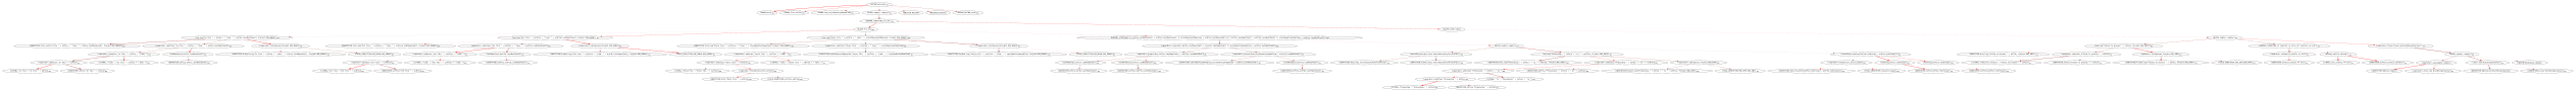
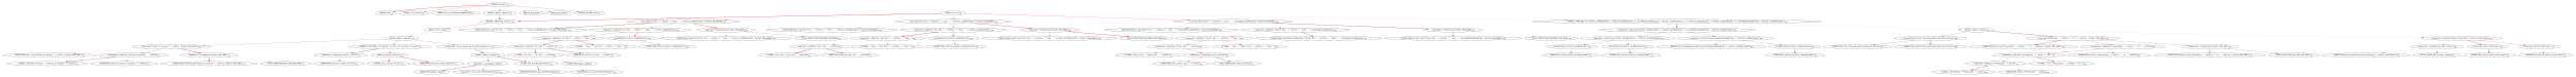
  digraph {
    fontname="JetBrains Mono"
    node [fontname="JetBrains Mono"]
    edge [color=brown fontname="JetBrains Mono" style=bold]
    n1 [label=<(METHOD,process)<SUB>301</SUB>>]
    n2 [label=<(PARAM,this)<SUB>301</SUB>>]
    n3 [label=<(PARAM,File inFile)<SUB>301</SUB>>]
    n4 [label=<(PARAM,long styleSheetLastModified)<SUB>301</SUB>>]
    n5 [label=<(BLOCK,&lt;empty&gt;,&lt;empty&gt;)<SUB>301</SUB>>]
    n6 [label=<(MODIFIER,PRIVATE)>]
    n7 [label=<(MODIFIER,VIRTUAL)>]
    n8 [label=<(METHOD_RETURN,void)<SUB>301</SUB>>]
    n9 [label=<(CONTROL_STRUCTURE,try,try)<SUB>302</SUB>>]
    n10 [label=<(BLOCK,try,try)<SUB>302</SUB>>]
    n11 [label=<(BLOCK,catch,catch)>]
    n12 [label=<(log,log(&quot;In file &quot; + inFile + &quot; time: &quot; + inFile.lastModified(), Project.MSG_DEBUG))<SUB>303</SUB>>]
    n13 [label=<(log,log(&quot;Out file &quot; + outFile + &quot; time: &quot; + outFile.lastModified(), Project.MSG_DEBUG))<SUB>304</SUB>>]
    n14 [label=<(log,log(&quot;Style file &quot; + xslFile + &quot; time: &quot; + styleSheetLastModified, Project.MSG_DEBUG))<SUB>305</SUB>>]
    n15 [label=<(CONTROL_STRUCTURE,if (inFile.lastModified() &gt; outFile.lastModified() || styleSheetLastModified &gt; outFile.lastModified()),if (inFile.lastModified() &gt; outFile.lastModified() || styleSheetLastModified &gt; outFile.lastModified()))<SUB>306</SUB>>]
    n16 [label=<(BLOCK,&lt;empty&gt;,&lt;empty&gt;)<SUB>312</SUB>>]
    n17 [label=<(IDENTIFIER,this,log(&quot;In file &quot; + inFile + &quot; time: &quot; + inFile.lastModified(), Project.MSG_DEBUG))<SUB>303</SUB>>]
    n18 [label=<(&lt;operator&gt;.addition,&quot;In file &quot; + inFile + &quot; time: &quot; + inFile.lastModified())<SUB>303</SUB>>]
    n19 [label=<(&lt;operator&gt;.fieldAccess,Project.MSG_DEBUG)<SUB>303</SUB>>]
    n20 [label=<(IDENTIFIER,this,log(&quot;Out file &quot; + outFile + &quot; time: &quot; + outFile.lastModified(), Project.MSG_DEBUG))<SUB>304</SUB>>]
    n21 [label=<(&lt;operator&gt;.addition,&quot;Out file &quot; + outFile + &quot; time: &quot; + outFile.lastModified())<SUB>304</SUB>>]
    n22 [label=<(&lt;operator&gt;.fieldAccess,Project.MSG_DEBUG)<SUB>304</SUB>>]
    n23 [label=<(IDENTIFIER,this,log(&quot;Style file &quot; + xslFile + &quot; time: &quot; + styleSheetLastModified, Project.MSG_DEBUG))<SUB>305</SUB>>]
    n24 [label=<(&lt;operator&gt;.addition,&quot;Style file &quot; + xslFile + &quot; time: &quot; + styleSheetLastModified)<SUB>305</SUB>>]
    n25 [label=<(&lt;operator&gt;.fieldAccess,Project.MSG_DEBUG)<SUB>305</SUB>>]
    n26 [label=<(&lt;operator&gt;.logicalOr,inFile.lastModified() &gt; outFile.lastModified() || styleSheetLastModified &gt; outFile.lastModified())<SUB>306</SUB>>]
    n27 [label=<(BLOCK,&lt;empty&gt;,&lt;empty&gt;)<SUB>307</SUB>>]
    n28 [label=<(&lt;operator&gt;.addition,&quot;In file &quot; + inFile + &quot; time: &quot;)<SUB>303</SUB>>]
    n29 [label=<(lastModified,inFile.lastModified())<SUB>303</SUB>>]
    n30 [label=<(IDENTIFIER,Project,log(&quot;In file &quot; + inFile + &quot; time: &quot; + inFile.lastModified(), Project.MSG_DEBUG))<SUB>303</SUB>>]
    n31 [label=<(FIELD_IDENTIFIER,MSG_DEBUG,MSG_DEBUG)<SUB>303</SUB>>]
    n32 [label=<(&lt;operator&gt;.addition,&quot;In file &quot; + inFile)<SUB>303</SUB>>]
    n33 [label=<(LITERAL,&quot; time: &quot;,&quot;In file &quot; + inFile + &quot; time: &quot;)<SUB>303</SUB>>]
    n34 [label=<(IDENTIFIER,inFile,inFile.lastModified())<SUB>303</SUB>>]
    n35 [label=<(LITERAL,&quot;In file &quot;,&quot;In file &quot; + inFile)<SUB>303</SUB>>]
    n36 [label=<(IDENTIFIER,inFile,&quot;In file &quot; + inFile)<SUB>303</SUB>>]
    n37 [label=<(&lt;operator&gt;.addition,&quot;Out file &quot; + outFile + &quot; time: &quot;)<SUB>304</SUB>>]
    n38 [label=<(lastModified,outFile.lastModified())<SUB>304</SUB>>]
    n39 [label=<(IDENTIFIER,Project,log(&quot;Out file &quot; + outFile + &quot; time: &quot; + outFile.lastModified(), Project.MSG_DEBUG))<SUB>304</SUB>>]
    n40 [label=<(FIELD_IDENTIFIER,MSG_DEBUG,MSG_DEBUG)<SUB>304</SUB>>]
    n41 [label=<(&lt;operator&gt;.addition,&quot;Out file &quot; + outFile)<SUB>304</SUB>>]
    n42 [label=<(LITERAL,&quot; time: &quot;,&quot;Out file &quot; + outFile + &quot; time: &quot;)<SUB>304</SUB>>]
    n43 [label=<(IDENTIFIER,outFile,outFile.lastModified())<SUB>304</SUB>>]
    n44 [label=<(LITERAL,&quot;Out file &quot;,&quot;Out file &quot; + outFile)<SUB>304</SUB>>]
    n45 [label=<(IDENTIFIER,outFile,&quot;Out file &quot; + outFile)<SUB>304</SUB>>]
    n46 [label=<(&lt;operator&gt;.addition,&quot;Style file &quot; + xslFile + &quot; time: &quot;)<SUB>305</SUB>>]
    n47 [label=<(IDENTIFIER,styleSheetLastModified,&quot;Style file &quot; + xslFile + &quot; time: &quot; + styleSheetLastModified)<SUB>305</SUB>>]
    n48 [label=<(IDENTIFIER,Project,log(&quot;Style file &quot; + xslFile + &quot; time: &quot; + styleSheetLastModified, Project.MSG_DEBUG))<SUB>305</SUB>>]
    n49 [label=<(FIELD_IDENTIFIER,MSG_DEBUG,MSG_DEBUG)<SUB>305</SUB>>]
    n50 [label=<(&lt;operator&gt;.addition,&quot;Style file &quot; + xslFile)<SUB>305</SUB>>]
    n51 [label=<(LITERAL,&quot; time: &quot;,&quot;Style file &quot; + xslFile + &quot; time: &quot;)<SUB>305</SUB>>]
    n52 [label=<(LITERAL,&quot;Style file &quot;,&quot;Style file &quot; + xslFile)<SUB>305</SUB>>]
    n53 [label=<(&lt;operator&gt;.fieldAccess,this.xslFile)<SUB>305</SUB>>]
    n54 [label=<(IDENTIFIER,this,&quot;Style file &quot; + xslFile)<SUB>305</SUB>>]
    n55 [label=<(FIELD_IDENTIFIER,xslFile,xslFile)<SUB>305</SUB>>]
    n56 [label=<(&lt;operator&gt;.greaterThan,inFile.lastModified() &gt; outFile.lastModified())<SUB>306</SUB>>]
    n57 [label=<(&lt;operator&gt;.greaterThan,styleSheetLastModified &gt; outFile.lastModified())<SUB>307</SUB>>]
    n58 [label=<(ensureDirectoryFor,this.ensureDirectoryFor(outFile))<SUB>308</SUB>>]
    n59 [label=<(log,log(&quot;Processing &quot; + inFile + &quot; to &quot; + outFile, Project.MSG_INFO))<SUB>309</SUB>>]
    n60 [label=<(transform,transform(inFile.toString(), outFile.toString()))<SUB>310</SUB>>]
    n61 [label=<(lastModified,inFile.lastModified())<SUB>306</SUB>>]
    n62 [label=<(lastModified,outFile.lastModified())<SUB>306</SUB>>]
    n63 [label=<(IDENTIFIER,styleSheetLastModified,styleSheetLastModified &gt; outFile.lastModified())<SUB>307</SUB>>]
    n64 [label=<(lastModified,outFile.lastModified())<SUB>307</SUB>>]
    n65 [label=<(IDENTIFIER,inFile,inFile.lastModified())<SUB>306</SUB>>]
    n66 [label=<(IDENTIFIER,outFile,outFile.lastModified())<SUB>306</SUB>>]
    n67 [label=<(IDENTIFIER,outFile,outFile.lastModified())<SUB>307</SUB>>]
    n68 [label=<(IDENTIFIER,this,this.ensureDirectoryFor(outFile))<SUB>308</SUB>>]
    n69 [label=<(IDENTIFIER,outFile,this.ensureDirectoryFor(outFile))<SUB>308</SUB>>]
    n70 [label=<(IDENTIFIER,this,log(&quot;Processing &quot; + inFile + &quot; to &quot; + outFile, Project.MSG_INFO))<SUB>309</SUB>>]
    n71 [label=<(&lt;operator&gt;.addition,&quot;Processing &quot; + inFile + &quot; to &quot; + outFile)<SUB>309</SUB>>]
    n72 [label=<(&lt;operator&gt;.fieldAccess,Project.MSG_INFO)<SUB>309</SUB>>]
    n73 [label=<(&lt;operator&gt;.fieldAccess,this.liaison)<SUB>310</SUB>>]
    n74 [label=<(toString,inFile.toString())<SUB>310</SUB>>]
    n75 [label=<(toString,outFile.toString())<SUB>310</SUB>>]
    n76 [label=<(&lt;operator&gt;.addition,&quot;Processing &quot; + inFile + &quot; to &quot;)<SUB>309</SUB>>]
    n77 [label=<(IDENTIFIER,outFile,&quot;Processing &quot; + inFile + &quot; to &quot; + outFile)<SUB>309</SUB>>]
    n78 [label=<(IDENTIFIER,Project,log(&quot;Processing &quot; + inFile + &quot; to &quot; + outFile, Project.MSG_INFO))<SUB>309</SUB>>]
    n79 [label=<(FIELD_IDENTIFIER,MSG_INFO,MSG_INFO)<SUB>309</SUB>>]
    n80 [label=<(&lt;operator&gt;.addition,&quot;Processing &quot; + inFile)<SUB>309</SUB>>]
    n81 [label=<(LITERAL,&quot; to &quot;,&quot;Processing &quot; + inFile + &quot; to &quot;)<SUB>309</SUB>>]
    n82 [label=<(LITERAL,&quot;Processing &quot;,&quot;Processing &quot; + inFile)<SUB>309</SUB>>]
    n83 [label=<(IDENTIFIER,inFile,&quot;Processing &quot; + inFile)<SUB>309</SUB>>]
    n84 [label=<(IDENTIFIER,this,transform(inFile.toString(), outFile.toString()))<SUB>310</SUB>>]
    n85 [label=<(FIELD_IDENTIFIER,liaison,liaison)<SUB>310</SUB>>]
    n86 [label=<(IDENTIFIER,inFile,inFile.toString())<SUB>310</SUB>>]
    n87 [label=<(IDENTIFIER,outFile,outFile.toString())<SUB>310</SUB>>]
    n88 [label=<(log,log(&quot;Failed to process &quot; + inFile, Project.MSG_INFO))<SUB>313</SUB>>]
    n89 [label=<(CONTROL_STRUCTURE,if (outFile != null),if (outFile != null))<SUB>314</SUB>>]
    n90 [label=<(&lt;operator&gt;.throw,throw new BuildException(ex);)<SUB>315</SUB>>]
    n91 [label=<(IDENTIFIER,this,log(&quot;Failed to process &quot; + inFile, Project.MSG_INFO))<SUB>313</SUB>>]
    n92 [label=<(&lt;operator&gt;.addition,&quot;Failed to process &quot; + inFile)<SUB>313</SUB>>]
    n93 [label=<(&lt;operator&gt;.fieldAccess,Project.MSG_INFO)<SUB>313</SUB>>]
    n94 [label=<(&lt;operator&gt;.notEquals,outFile != null)<SUB>314</SUB>>]
    n95 [label=<(delete,outFile.delete())<SUB>314</SUB>>]
    n96 [label=<(BLOCK,&lt;empty&gt;,&lt;empty&gt;)<SUB>315</SUB>>]
    n97 [label=<(LITERAL,&quot;Failed to process &quot;,&quot;Failed to process &quot; + inFile)<SUB>313</SUB>>]
    n98 [label=<(IDENTIFIER,inFile,&quot;Failed to process &quot; + inFile)<SUB>313</SUB>>]
    n99 [label=<(IDENTIFIER,Project,log(&quot;Failed to process &quot; + inFile, Project.MSG_INFO))<SUB>313</SUB>>]
    n100 [label=<(FIELD_IDENTIFIER,MSG_INFO,MSG_INFO)<SUB>313</SUB>>]
    n101 [label=<(IDENTIFIER,outFile,outFile != null)<SUB>314</SUB>>]
    n102 [label=<(LITERAL,null,outFile != null)<SUB>314</SUB>>]
    n103 [label=<(IDENTIFIER,outFile,outFile.delete())<SUB>314</SUB>>]
    n104 [label=<(&lt;operator&gt;.assignment,&lt;empty&gt;)>]
    n105 [label=<(&lt;init&gt;,new BuildException(ex))<SUB>315</SUB>>]
    n106 [label=<(IDENTIFIER,$obj11,&lt;empty&gt;)>]
    n107 [label=<(IDENTIFIER,$obj11,&lt;empty&gt;)>]
    n108 [label=<(&lt;operator&gt;.alloc,new BuildException(ex))<SUB>315</SUB>>]
    n109 [label=<(IDENTIFIER,$obj11,new BuildException(ex))>]
    n110 [label=<(IDENTIFIER,ex,new BuildException(ex))<SUB>315</SUB>>]
    n1 -> n2 [color=red]
    n1 -> n3 [color=red style=solid]
    n1 -> n4 [style=dotted]
    n1 -> n5 [color=red style=dotted]
    n1 -> n6 [color=red style=dotted]
    n1 -> n7 [color=red style=dotted]
    n1 -> n8 [style=solid]
    n5 -> n9
-   n9 -> n10 [color=red]
+   n10 -> n9 [color=red]
    n9 -> n11 [color=red style=solid]
    n10 -> n12 [style=dotted]
    n10 -> n13 [color=red style=solid]
    n10 -> n14 [color=red style=solid]
    n10 -> n15 [color=red style=dotted]
    n11 -> n16 [color=red style=dotted]
    n12 -> n17
    n12 -> n18 [style=solid]
    n12 -> n19 [color=red]
    n13 -> n20 [color=red style=dotted]
    n13 -> n21 [style=dotted]
    n13 -> n22 [color=red]
    n14 -> n23 [style=solid]
    n14 -> n24 [style=dotted]
    n14 -> n25
    n15 -> n26 [color=red]
    n15 -> n27 [color=red style=dotted]
    n16 -> n88 [style=solid]
    n16 -> n89 [style=solid]
    n16 -> n90 [color=red style=solid]
    n18 -> n28 [style=solid]
    n18 -> n29 [color=red]
    n19 -> n30 [color=red style=dotted]
    n19 -> n31 [style=solid]
    n21 -> n37 [color=red]
    n21 -> n38
    n22 -> n39 [style=solid]
    n22 -> n40 [color=red]
    n24 -> n46 [style=dotted]
    n24 -> n47
    n25 -> n48
    n25 -> n49 [color=red style=dotted]
    n26 -> n56 [style=solid]
    n26 -> n57 [style=solid]
    n27 -> n58 [style=solid]
    n27 -> n59
    n27 -> n60 [style=dotted]
    n28 -> n32
    n28 -> n33 [color=red]
    n29 -> n34 [style=solid]
    n32 -> n35 [color=red]
    n32 -> n36
    n37 -> n41 [style=dotted]
    n37 -> n42 [color=red style=dotted]
    n38 -> n43 [style=solid]
    n41 -> n44 [color=red]
    n41 -> n45
    n46 -> n50 [color=red style=solid]
    n46 -> n51 [color=red style=solid]
    n50 -> n52 [style=dotted]
    n50 -> n53 [color=red style=solid]
    n53 -> n54 [color=red style=solid]
-   n53 -> n55 [style=dotted]
+   n53 -> n55
    n56 -> n61 [style=solid]
    n56 -> n62 [color=red style=dotted]
    n57 -> n63 [style=solid]
    n57 -> n64 [style=solid]
    n58 -> n68 [style=solid]
    n58 -> n69
    n59 -> n70
    n59 -> n71 [color=red style=solid]
    n59 -> n72 [style=solid]
    n60 -> n73 [style=dotted]
    n60 -> n74 [color=red]
    n60 -> n75 [color=red style=solid]
    n61 -> n65 [style=solid]
    n62 -> n66
    n64 -> n67
    n71 -> n76 [color=red style=solid]
    n71 -> n77 [color=red style=dotted]
    n72 -> n78 [style=solid]
    n72 -> n79 [style=solid]
    n73 -> n84 [color=red style=dotted]
    n73 -> n85 [color=red style=dotted]
    n74 -> n86 [color=red]
    n75 -> n87 [color=red style=dotted]
    n76 -> n80 [color=red style=dotted]
    n76 -> n81
    n80 -> n82 [color=red]
    n80 -> n83 [style=dotted]
    n88 -> n91 [color=red style=dotted]
    n88 -> n92 [style=solid]
    n88 -> n93 [color=red]
    n89 -> n94
    n89 -> n95 [color=red style=dotted]
    n90 -> n96
    n92 -> n97
    n92 -> n98 [style=dotted]
    n93 -> n99 [color=red]
    n93 -> n100 [style=dotted]
    n94 -> n101 [color=red style=solid]
    n95 -> n102 [color=red]
    n95 -> n103 [color=red]
    n96 -> n104 [style=solid]
    n96 -> n105
    n96 -> n106 [style=dotted]
    n104 -> n107 [color=red]
    n104 -> n108 [color=red style=solid]
    n105 -> n109
    n105 -> n110 [color=red style=dotted]
  }
